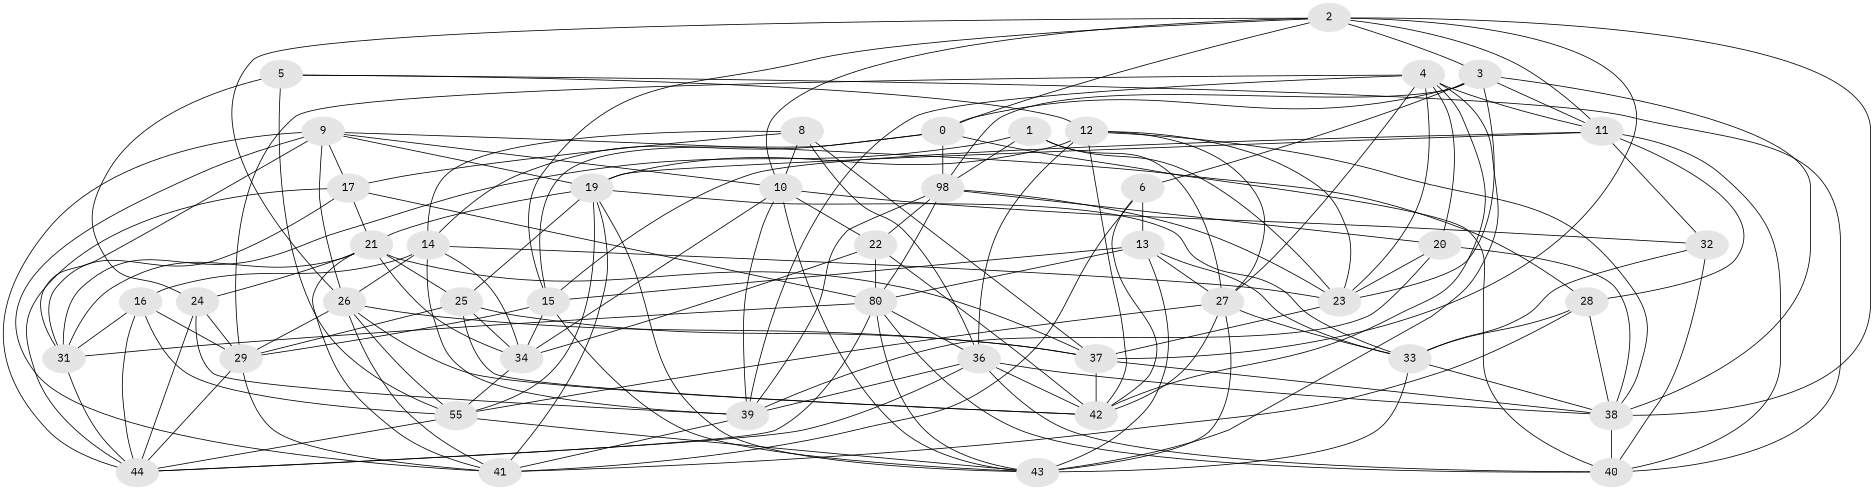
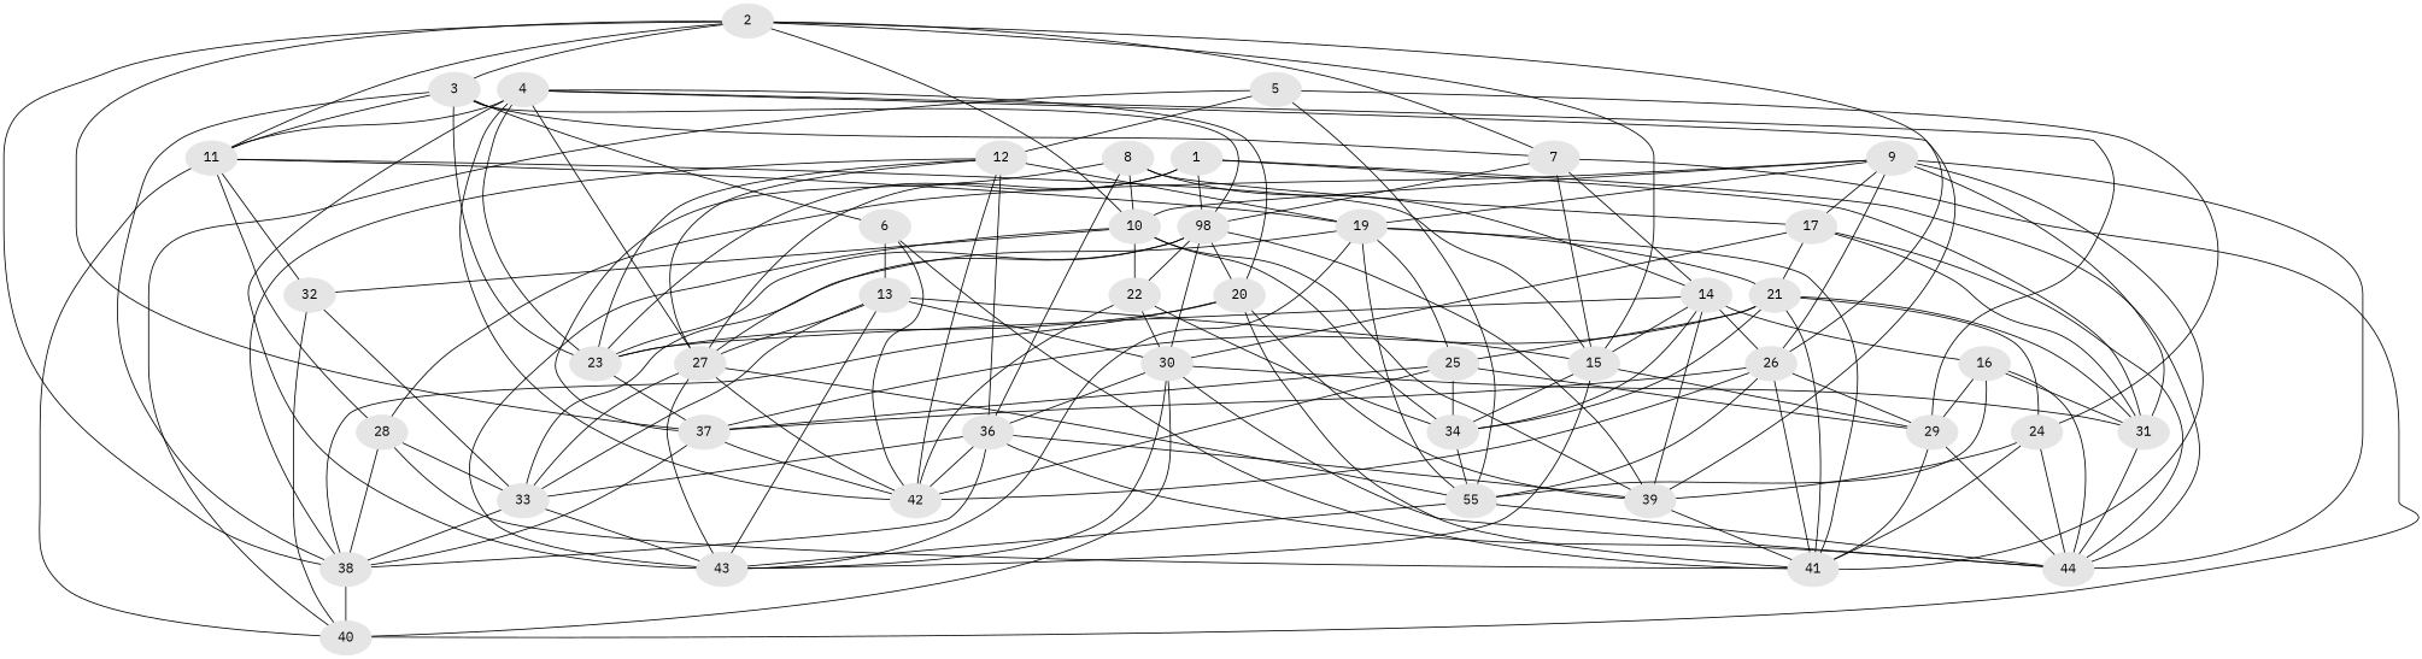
  graph {
    fontname="IBM Plex Mono"
    node [color=gray90 fontname="IBM Plex Mono" style=filled]
    edge [fontname="IBM Plex Mono" weight=1.0]
    n1 [label=98]
    1
    23
    27
    31
    44
    20
    39
    22
-   30 [label=80]
+   30
    37
    42
    43
    n14 [label=55]
    33
    2
    3
-   7 [label=0]
+   7
    10
    11
    15
    26
    38
    6
    40
    14
    32
    34
    19
    28
    29
    41
    13
    4
    5
    12
    24
    36
    16
    8
    17
    21
    9
    25
    n1 -- 23
+   n1 -- 27
    n1 -- 20
    n1 -- 39
    n1 -- 22 [weight=2.0]
    n1 -- 30
    1 -- n1
    1 -- 23
    1 -- 27
    1 -- 31 [weight=2.0]
+   1 -- 44
    23 -- 37
    27 -- 42
    27 -- 43
    27 -- n14
    27 -- 33
    31 -- 44
    20 -- 23
    20 -- 39
    20 -- 38
+   20 -- 41
    39 -- 41
    22 -- 30 [weight=2.0]
    22 -- 42
    22 -- 34
    30 -- 31
    30 -- 44
    30 -- 43
    30 -- 40
    30 -- 36
    37 -- 42
    37 -- 38
    n14 -- 44
    n14 -- 43
    33 -- 43 [weight=2.0]
    33 -- 38
    2 -- 37
    2 -- 3
    2 -- 7
    2 -- 10
    2 -- 11 [weight=2.0]
    2 -- 15
    2 -- 26 [weight=2.0]
    2 -- 38
    3 -- n1
    3 -- 23
    3 -- 7
    3 -- 11
    3 -- 38
    3 -- 6 [weight=2.0]
    7 -- n1
    7 -- 15
    7 -- 40
    7 -- 14
    10 -- 39
    10 -- 22 [weight=2.0]
    10 -- 43
    10 -- 32 [weight=2.0]
    10 -- 34
    11 -- 15
    11 -- 40
    11 -- 32
    11 -- 19 [weight=2.0]
    11 -- 28
    15 -- 43
    15 -- 34
    15 -- 29
    26 -- 37
    26 -- 42 [weight=2.0]
    26 -- n14
    26 -- 29
    26 -- 41
    38 -- 40 [weight=2.0]
    6 -- 42
    6 -- 41
    6 -- 13 [weight=2.0]
    14 -- 23
    14 -- 39
+   14 -- 15
    14 -- 26
    14 -- 34 [weight=2.0]
    14 -- 16
    32 -- 33 [weight=2.0]
    32 -- 40
    34 -- n14
    19 -- 43
    19 -- n14
    19 -- 33
    19 -- 41
    19 -- 21
    19 -- 25
    28 -- 33 [weight=2.0]
    28 -- 38
    28 -- 41
    29 -- 44
    29 -- 41
    13 -- 27 [weight=2.0]
    13 -- 30
    13 -- 43
    13 -- 33
    13 -- 15
    4 -- 23
    4 -- 27
    4 -- 20
    4 -- 39
    4 -- 42
    4 -- 43
    4 -- 11
    4 -- 29
    5 -- n14
    5 -- 40
    5 -- 12 [weight=2.0]
    5 -- 24 [weight=2.0]
    12 -- 23
    12 -- 27
    12 -- 42
    12 -- 38
    12 -- 19
    12 -- 36
    24 -- 44
    24 -- 39
-   24 -- 29
+   24 -- 41
    36 -- 44
    36 -- 39
    36 -- 42
    36 -- 38
-   36 -- 40
+   36 -- 33
    16 -- 31
    16 -- 44
    16 -- n14
    16 -- 29 [weight=2.0]
    8 -- 37
    8 -- 10
    8 -- 14 [weight=2.0]
    8 -- 36
    8 -- 17
    17 -- 31
    17 -- 44
    17 -- 30
    17 -- 21
    21 -- 31
    21 -- 37
    21 -- 34
    21 -- 41
    21 -- 24
    21 -- 25
    9 -- 31
    9 -- 44
    9 -- 10
    9 -- 26
    9 -- 19
    9 -- 28
    9 -- 41
    9 -- 17
    25 -- 37
    25 -- 42
    25 -- 34
    25 -- 29
  }
